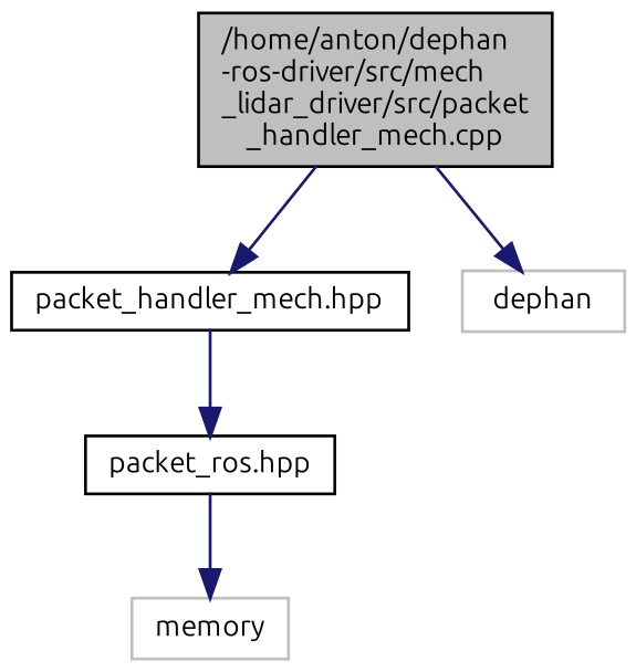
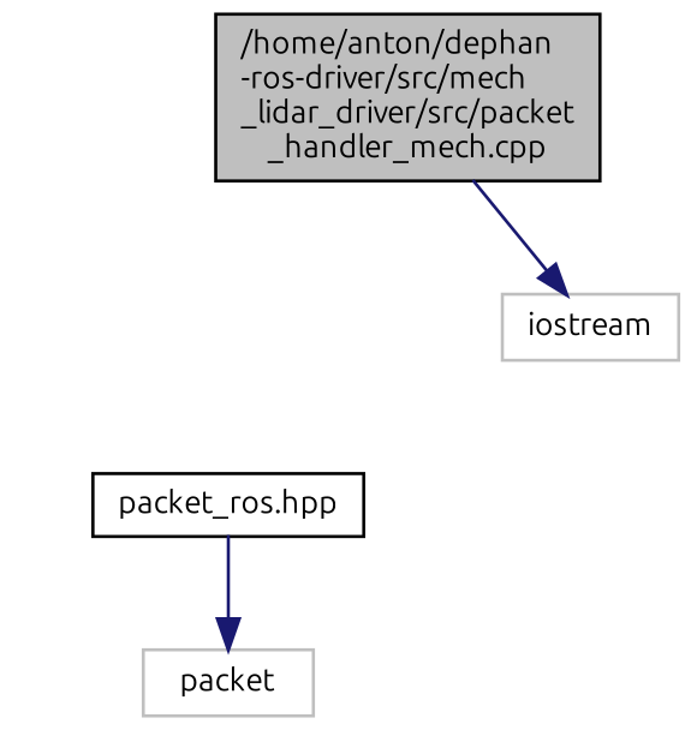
  digraph {
    fontname=Ubuntu
    node [color=black fillcolor=white fontname=Ubuntu fontsize=10 shape=record style=filled]
    edge [color=midnightblue fontname=Ubuntu fontsize=10 labelfontname=Helvetica labelfontsize=10 style=solid]
    n1 [fillcolor=grey75 fontcolor=black height=0.2 label="/home/anton/dephan\l-ros-driver/src/mech\l_lidar_driver/src/packet\l_handler_mech.cpp" width=0.4]
-   n2 [height=0.2 label="packet_handler_mech.hpp" width=0.4]
-   n3 [color=grey75 height=0.2 label=dephan width=0.4]
+   n3 [color=grey75 height=0.2 label=iostream width=0.4]
    n4 [height=0.2 label="packet_ros.hpp" width=0.4]
-   n5 [color=grey75 height=0.2 label=memory width=0.4]
-   n1 -> n2
+   n5 [color=grey75 height=0.2 label=packet width=0.4]
    n1 -> n3
-   n2 -> n4
    n4 -> n5
  }
